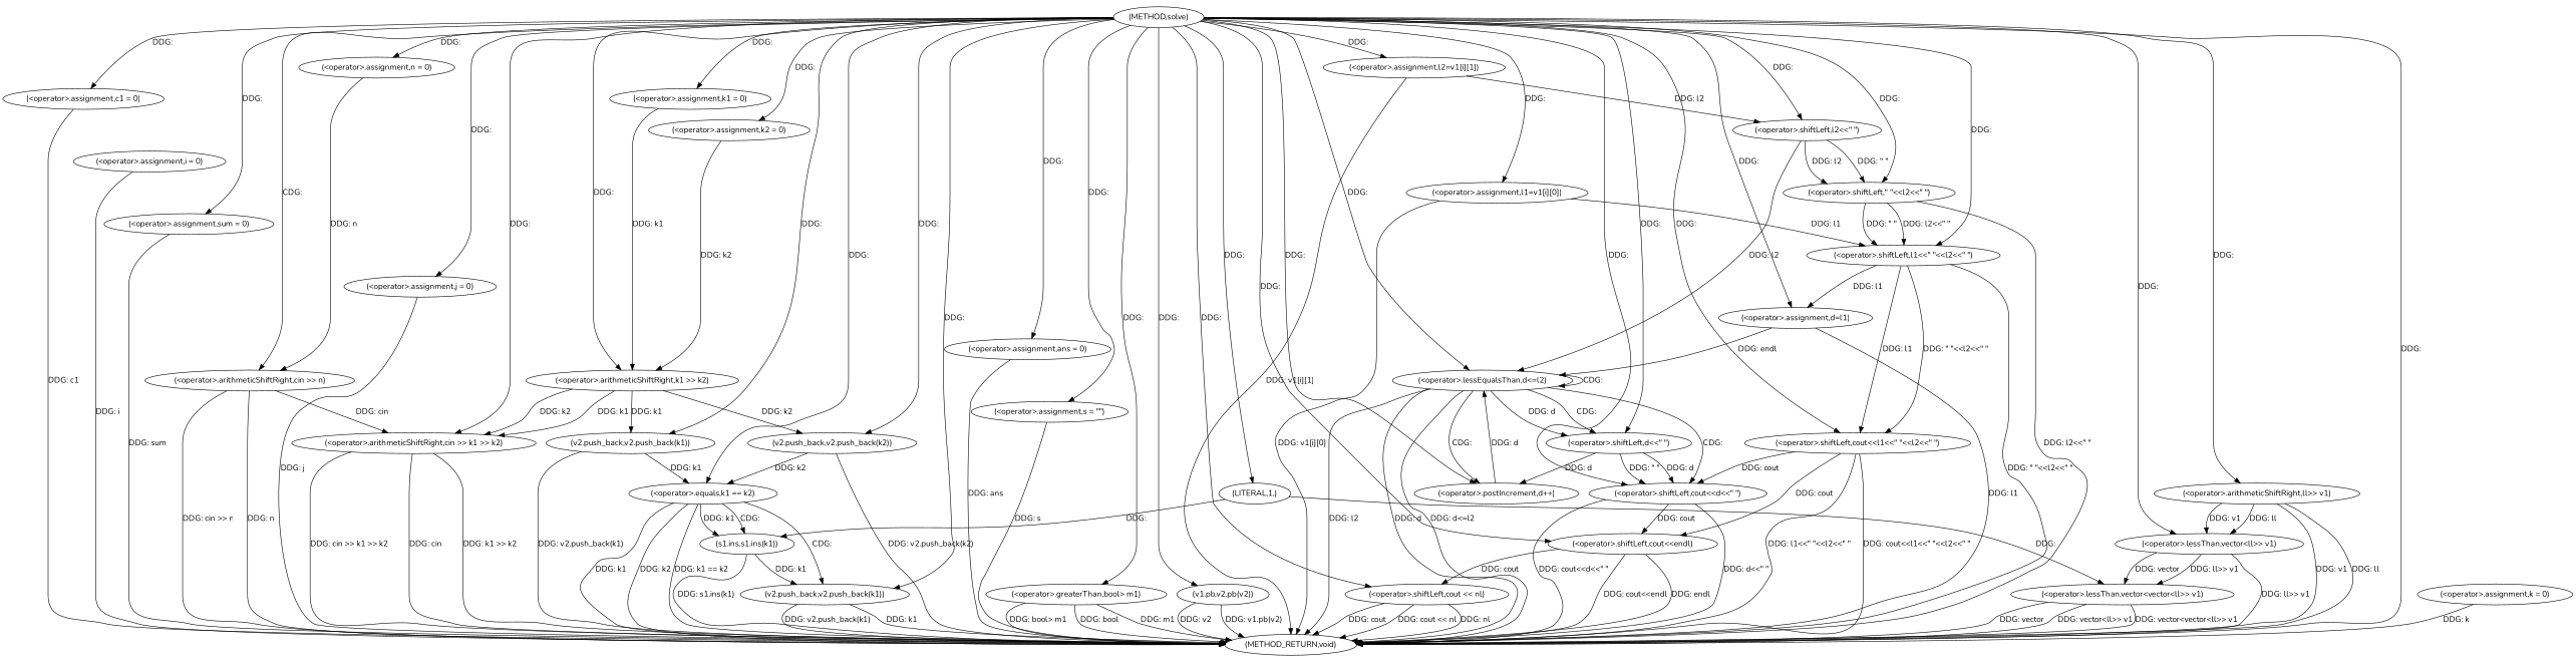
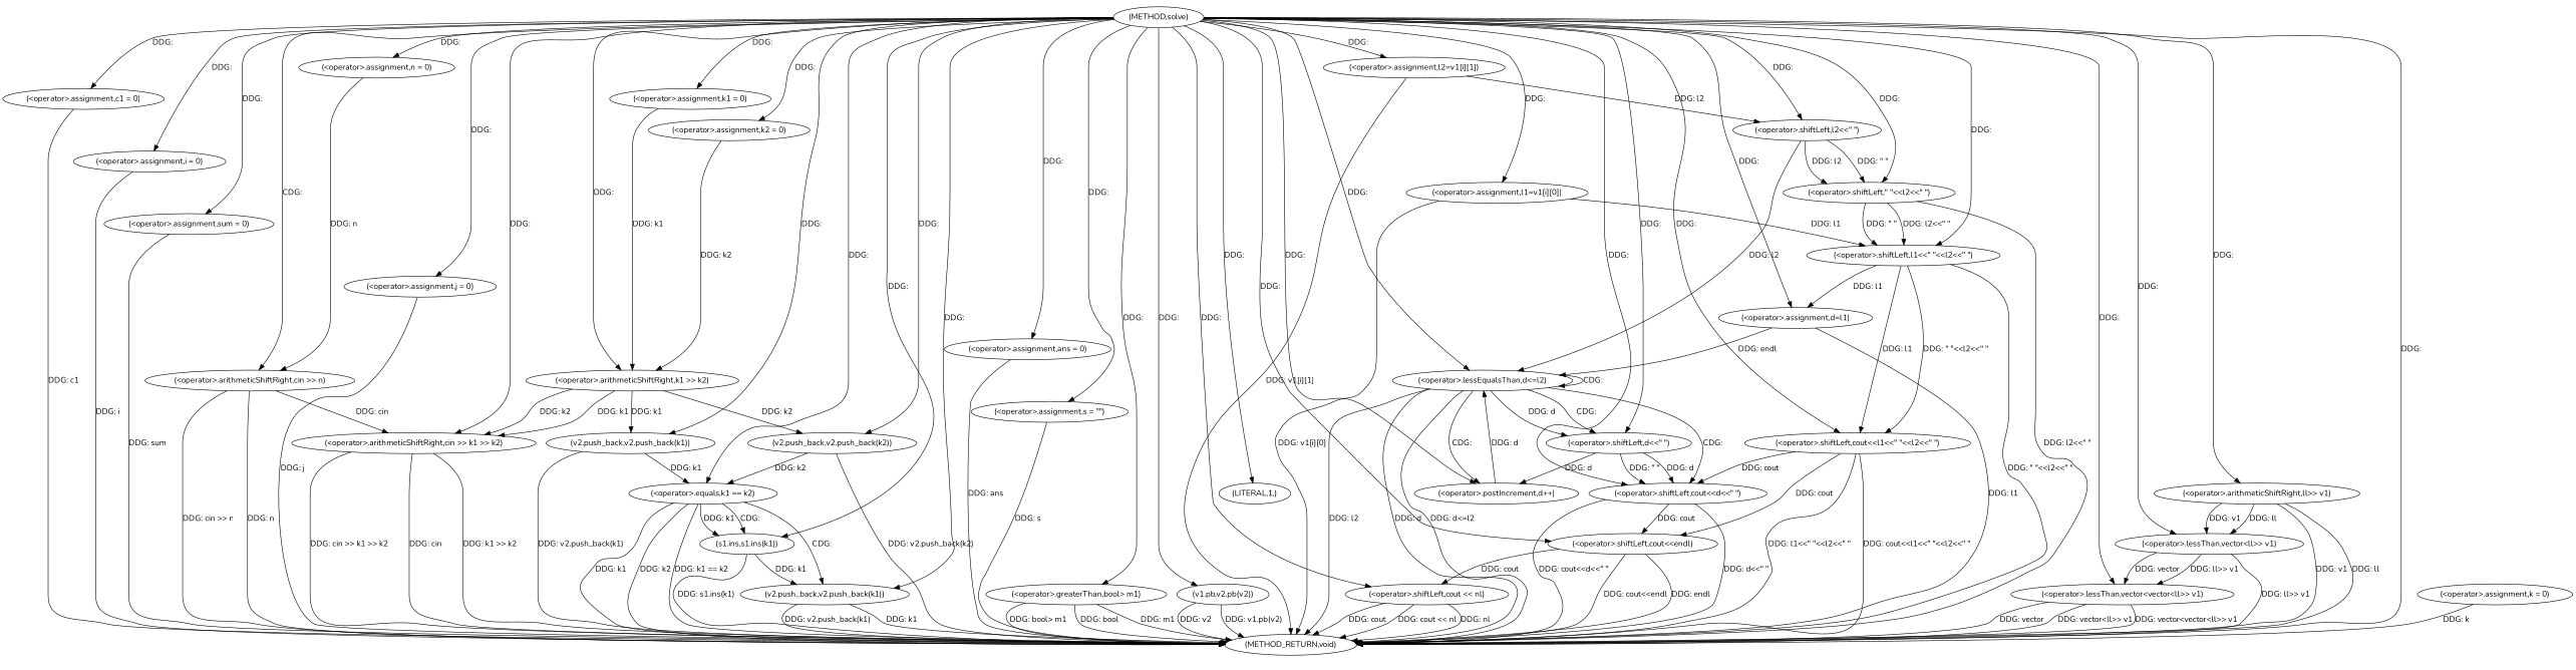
  digraph {
    fontname=Nunito
    node [fontname=Nunito]
    edge [fontname=Nunito]
    n1 [label="(METHOD,solve)"]
    n2 [label="(<operator>.assignment,n = 0)"]
    n3 [label="(<operator>.assignment,c1 = 0)"]
    n4 [label="(<operator>.assignment,i = 0)"]
    n5 [label="(<operator>.assignment,sum = 0)"]
    n6 [label="(<operator>.assignment,k1 = 0)"]
    n7 [label="(<operator>.assignment,j = 0)"]
    n8 [label="(<operator>.assignment,k2 = 0)"]
    n9 [label="(<operator>.assignment,ans = 0)"]
    n10 [label="(<operator>.assignment,s = \"\")"]
    n11 [label="(<operator>.arithmeticShiftRight,cin >> n)"]
    n12 [label="(<operator>.lessThan,vector<vector<ll>> v1)"]
    n13 [label="(<operator>.greaterThan,bool> m1)"]
    n14 [label="(<operator>.shiftLeft,cout << nl)"]
    n15 [label="(<operator>.arithmeticShiftRight,cin >> k1 >> k2)"]
    n16 [label="(v2.push_back,v2.push_back(k1))"]
    n17 [label="(v2.push_back,v2.push_back(k2))"]
    n18 [label="(LITERAL,1,)"]
    n19 [label="(v1.pb,v2.pb(v2))"]
    n20 [label="(<operator>.assignment,l1=v1[i][0])"]
    n21 [label="(<operator>.assignment,l2=v1[i][1])"]
    n22 [label="(<operator>.shiftLeft,cout<<l1<<\" \"<<l2<<\" \")"]
    n23 [label="(<operator>.shiftLeft,cout<<endl)"]
    n24 [label="(<operator>.lessThan,vector<ll>> v1)"]
    n25 [label="(<operator>.equals,k1 == k2)"]
    n26 [label="(<operator>.assignment,d=l1)"]
    n27 [label="(<operator>.lessEqualsThan,d<=l2)"]
    n28 [label="(<operator>.postIncrement,d++)"]
    n29 [label="(<operator>.arithmeticShiftRight,ll>> v1)"]
    n30 [label="(<operator>.arithmeticShiftRight,k1 >> k2)"]
    n31 [label="(s1.ins,s1.ins(k1))"]
    n32 [label="(v2.push_back,v2.push_back(k1))"]
    n33 [label="(<operator>.shiftLeft,l1<<\" \"<<l2<<\" \")"]
    n34 [label="(<operator>.shiftLeft,\" \"<<l2<<\" \")"]
    n35 [label="(<operator>.shiftLeft,cout<<d<<\" \")"]
    n36 [label="(<operator>.shiftLeft,l2<<\" \")"]
    n37 [label="(<operator>.shiftLeft,d<<\" \")"]
    n38 [label="(METHOD_RETURN,void)"]
    n39 [label="(<operator>.assignment,k = 0)"]
    n1 -> n2 [label="DDG: "]
    n1 -> n3 [label="DDG: "]
+   n1 -> n4 [label="DDG: "]
    n1 -> n5 [label="DDG: "]
    n1 -> n6 [label="DDG: "]
    n1 -> n7 [label="DDG: "]
    n1 -> n8 [label="DDG: "]
    n1 -> n9 [label="DDG: "]
    n1 -> n10 [label="DDG: "]
    n1 -> n11 [label="CDG: "]
-   n18 -> n12 [label="DDG: "]
+   n1 -> n12 [label="DDG: "]
    n1 -> n13 [label="DDG: "]
    n1 -> n14 [label="DDG: "]
    n1 -> n15 [label="DDG: "]
    n1 -> n16 [label="DDG: "]
    n1 -> n17 [label="DDG: "]
    n1 -> n18 [label="DDG: "]
    n1 -> n19 [label="DDG: "]
    n1 -> n20 [label="DDG: "]
    n1 -> n21 [label="DDG: "]
    n1 -> n22 [label="DDG: "]
    n1 -> n23 [label="DDG: "]
    n1 -> n24 [label="DDG: "]
    n1 -> n25 [label="DDG: "]
    n1 -> n26 [label="DDG: "]
    n1 -> n27 [label="DDG: "]
    n1 -> n28 [label="DDG: "]
    n1 -> n29 [label="DDG: "]
    n1 -> n30 [label="DDG: "]
-   n18 -> n31 [label="DDG: "]
+   n1 -> n31 [label="DDG: "]
    n1 -> n32 [label="DDG: "]
    n1 -> n33 [label="DDG: "]
    n1 -> n34 [label="DDG: "]
    n1 -> n35 [label="DDG: "]
    n1 -> n36 [label="DDG: "]
    n1 -> n37 [label="DDG: "]
    n1 -> n38 [label="DDG: "]
    n2 -> n11 [label="DDG: n"]
    n3 -> n38 [label="DDG: c1"]
    n4 -> n38 [label="DDG: i"]
    n5 -> n38 [label="DDG: sum"]
    n6 -> n30 [label="DDG: k1"]
    n7 -> n38 [label="DDG: j"]
    n8 -> n30 [label="DDG: k2"]
    n9 -> n38 [label="DDG: ans"]
    n10 -> n38 [label="DDG: s"]
    n11 -> n15 [label="DDG: cin"]
    n11 -> n38 [label="DDG: n"]
    n11 -> n38 [label="DDG: cin >> n"]
    n12 -> n38 [label="DDG: vector"]
    n12 -> n38 [label="DDG: vector<ll>> v1"]
    n12 -> n38 [label="DDG: vector<vector<ll>> v1"]
    n13 -> n38 [label="DDG: m1"]
    n13 -> n38 [label="DDG: bool> m1"]
    n13 -> n38 [label="DDG: bool"]
    n14 -> n38 [label="DDG: cout"]
    n14 -> n38 [label="DDG: cout << nl"]
    n14 -> n38 [label="DDG: nl"]
    n15 -> n38 [label="DDG: cin"]
    n15 -> n38 [label="DDG: k1 >> k2"]
    n15 -> n38 [label="DDG: cin >> k1 >> k2"]
    n16 -> n25 [label="DDG: k1"]
    n16 -> n38 [label="DDG: v2.push_back(k1)"]
    n17 -> n25 [label="DDG: k2"]
    n17 -> n38 [label="DDG: v2.push_back(k2)"]
    n19 -> n38 [label="DDG: v2"]
    n19 -> n38 [label="DDG: v1.pb(v2)"]
    n20 -> n33 [label="DDG: l1"]
    n20 -> n38 [label="DDG: v1[i][0]"]
    n21 -> n36 [label="DDG: l2"]
    n21 -> n38 [label="DDG: v1[i][1]"]
    n22 -> n23 [label="DDG: cout"]
    n22 -> n35 [label="DDG: cout"]
    n22 -> n38 [label="DDG: l1<<\" \"<<l2<<\" \""]
    n22 -> n38 [label="DDG: cout<<l1<<\" \"<<l2<<\" \""]
    n23 -> n14 [label="DDG: cout"]
    n23 -> n38 [label="DDG: cout<<endl"]
    n23 -> n38 [label="DDG: endl"]
    n24 -> n12 [label="DDG: vector"]
    n24 -> n12 [label="DDG: ll>> v1"]
    n24 -> n38 [label="DDG: ll>> v1"]
    n25 -> n31 [label="DDG: k1"]
    n25 -> n31 [label="CDG: "]
    n25 -> n32 [label="CDG: "]
    n25 -> n38 [label="DDG: k1"]
    n25 -> n38 [label="DDG: k2"]
    n25 -> n38 [label="DDG: k1 == k2"]
    n26 -> n27 [label="DDG: endl"]
    n26 -> n38 [label="DDG: l1"]
    n27 -> n27 [label="CDG: "]
    n27 -> n28 [label="CDG: "]
    n27 -> n35 [label="CDG: "]
    n27 -> n37 [label="DDG: d"]
    n27 -> n37 [label="CDG: "]
    n27 -> n38 [label="DDG: d"]
    n27 -> n38 [label="DDG: l2"]
    n27 -> n38 [label="DDG: d<=l2"]
    n28 -> n27 [label="DDG: d"]
    n29 -> n24 [label="DDG: ll"]
    n29 -> n24 [label="DDG: v1"]
    n29 -> n38 [label="DDG: v1"]
    n29 -> n38 [label="DDG: ll"]
    n30 -> n15 [label="DDG: k2"]
    n30 -> n15 [label="DDG: k1"]
    n30 -> n16 [label="DDG: k1"]
    n30 -> n17 [label="DDG: k2"]
    n31 -> n32 [label="DDG: k1"]
    n31 -> n38 [label="DDG: s1.ins(k1)"]
    n32 -> n38 [label="DDG: k1"]
    n32 -> n38 [label="DDG: v2.push_back(k1)"]
    n33 -> n22 [label="DDG: \" \"<<l2<<\" \""]
    n33 -> n22 [label="DDG: l1"]
    n33 -> n26 [label="DDG: l1"]
    n33 -> n38 [label="DDG: \" \"<<l2<<\" \""]
    n34 -> n33 [label="DDG: \" \""]
    n34 -> n33 [label="DDG: l2<<\" \""]
    n34 -> n38 [label="DDG: l2<<\" \""]
    n35 -> n23 [label="DDG: cout"]
    n35 -> n38 [label="DDG: d<<\" \""]
    n35 -> n38 [label="DDG: cout<<d<<\" \""]
    n36 -> n27 [label="DDG: l2"]
    n36 -> n34 [label="DDG: l2"]
    n36 -> n34 [label="DDG: \" \""]
    n37 -> n28 [label="DDG: d"]
    n37 -> n35 [label="DDG: \" \""]
    n37 -> n35 [label="DDG: d"]
    n39 -> n38 [label="DDG: k"]
  }
